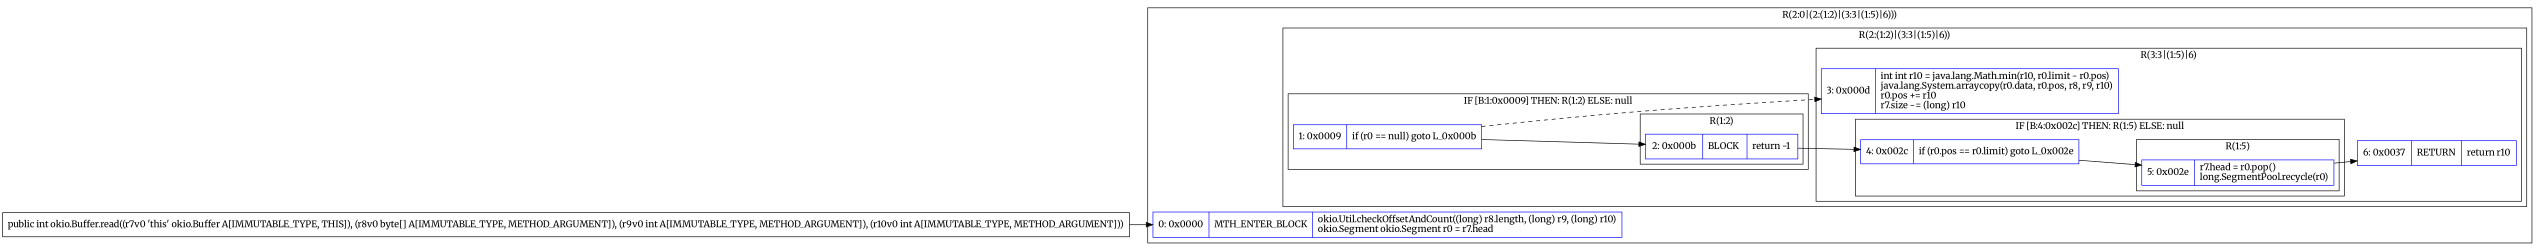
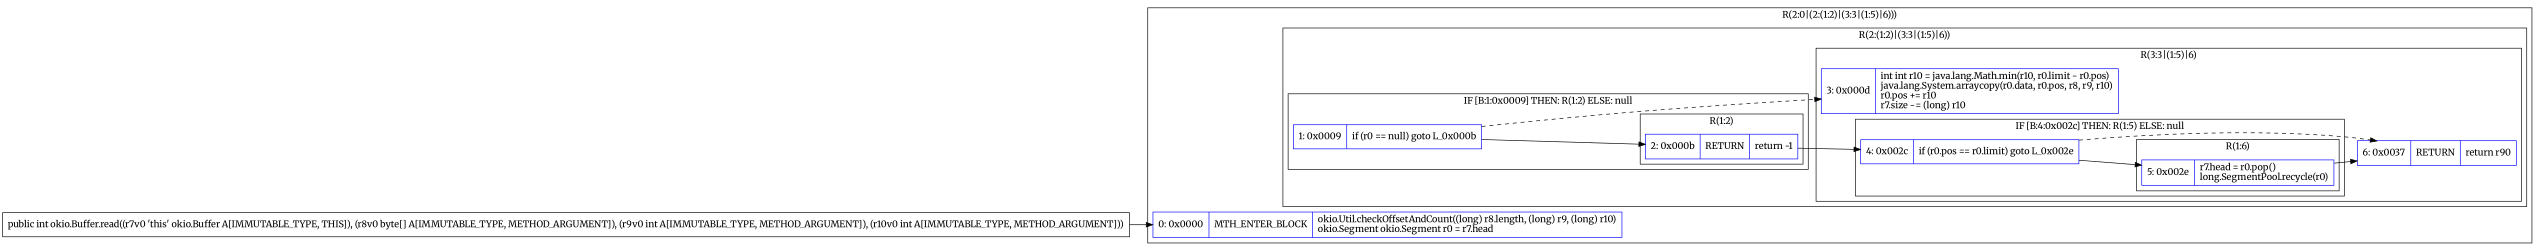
  digraph {
    fontname=Merriweather
    rankdir=LR
    node [color=blue fontname=Merriweather shape=record]
    edge [fontname=Merriweather]
-   n1 [label="{2\:\ 0x000b|BLOCK\l|return \-1\l}"]
+   n1 [label="{2\:\ 0x000b|RETURN\l|return \-1\l}"]
    n2 [label="{1\:\ 0x0009|if (r0 == null) goto L_0x000b\l}"]
    n3 [label="{5\:\ 0x002e|r7.head = r0.pop()\llong.SegmentPool.recycle(r0)\l}"]
    n4 [label="{4\:\ 0x002c|if (r0.pos == r0.limit) goto L_0x002e\l}"]
    n5 [label="{3\:\ 0x000d|int int r10 = java.lang.Math.min(r10, r0.limit \- r0.pos)\ljava.lang.System.arraycopy(r0.data, r0.pos, r8, r9, r10)\lr0.pos += r10\lr7.size \-= (long) r10\l}"]
-   n6 [label="{6\:\ 0x0037|RETURN\l|return r10\l}"]
+   n6 [label="{6\:\ 0x0037|RETURN\l|return r90\l}"]
    n7 [label="{0\:\ 0x0000|MTH_ENTER_BLOCK\l|okio.Util.checkOffsetAndCount((long) r8.length, (long) r9, (long) r10)\lokio.Segment okio.Segment r0 = r7.head\l}"]
    n8 [label="{public int okio.Buffer.read((r7v0 'this' okio.Buffer A[IMMUTABLE_TYPE, THIS]), (r8v0 byte[] A[IMMUTABLE_TYPE, METHOD_ARGUMENT]), (r9v0 int A[IMMUTABLE_TYPE, METHOD_ARGUMENT]), (r10v0 int A[IMMUTABLE_TYPE, METHOD_ARGUMENT])) }" color=""]
    subgraph cluster_1 {
      label="R(2:0|(2:(1:2)|(3:3|(1:5)|6)))"
      n7
      subgraph cluster_2 {
        label="R(2:(1:2)|(3:3|(1:5)|6))"
        subgraph cluster_3 {
          label="IF [B:1:0x0009] THEN: R(1:2) ELSE: null"
          n2
          subgraph cluster_4 {
            label="R(1:2)"
            n1
          }
        }
        subgraph cluster_5 {
          label="R(3:3|(1:5)|6)"
          n5
          n6
          subgraph cluster_6 {
            label="IF [B:4:0x002c] THEN: R(1:5) ELSE: null"
            n4
            subgraph cluster_7 {
-             label="R(1:5)"
+             label="R(1:6)"
              n3
            }
          }
        }
      }
    }
    n1 -> n4
    n2 -> n1
    n2 -> n5 [style=dashed]
    n3 -> n6
    n4 -> n3
+   n4 -> n6 [style=dashed]
    n8 -> n7
  }
